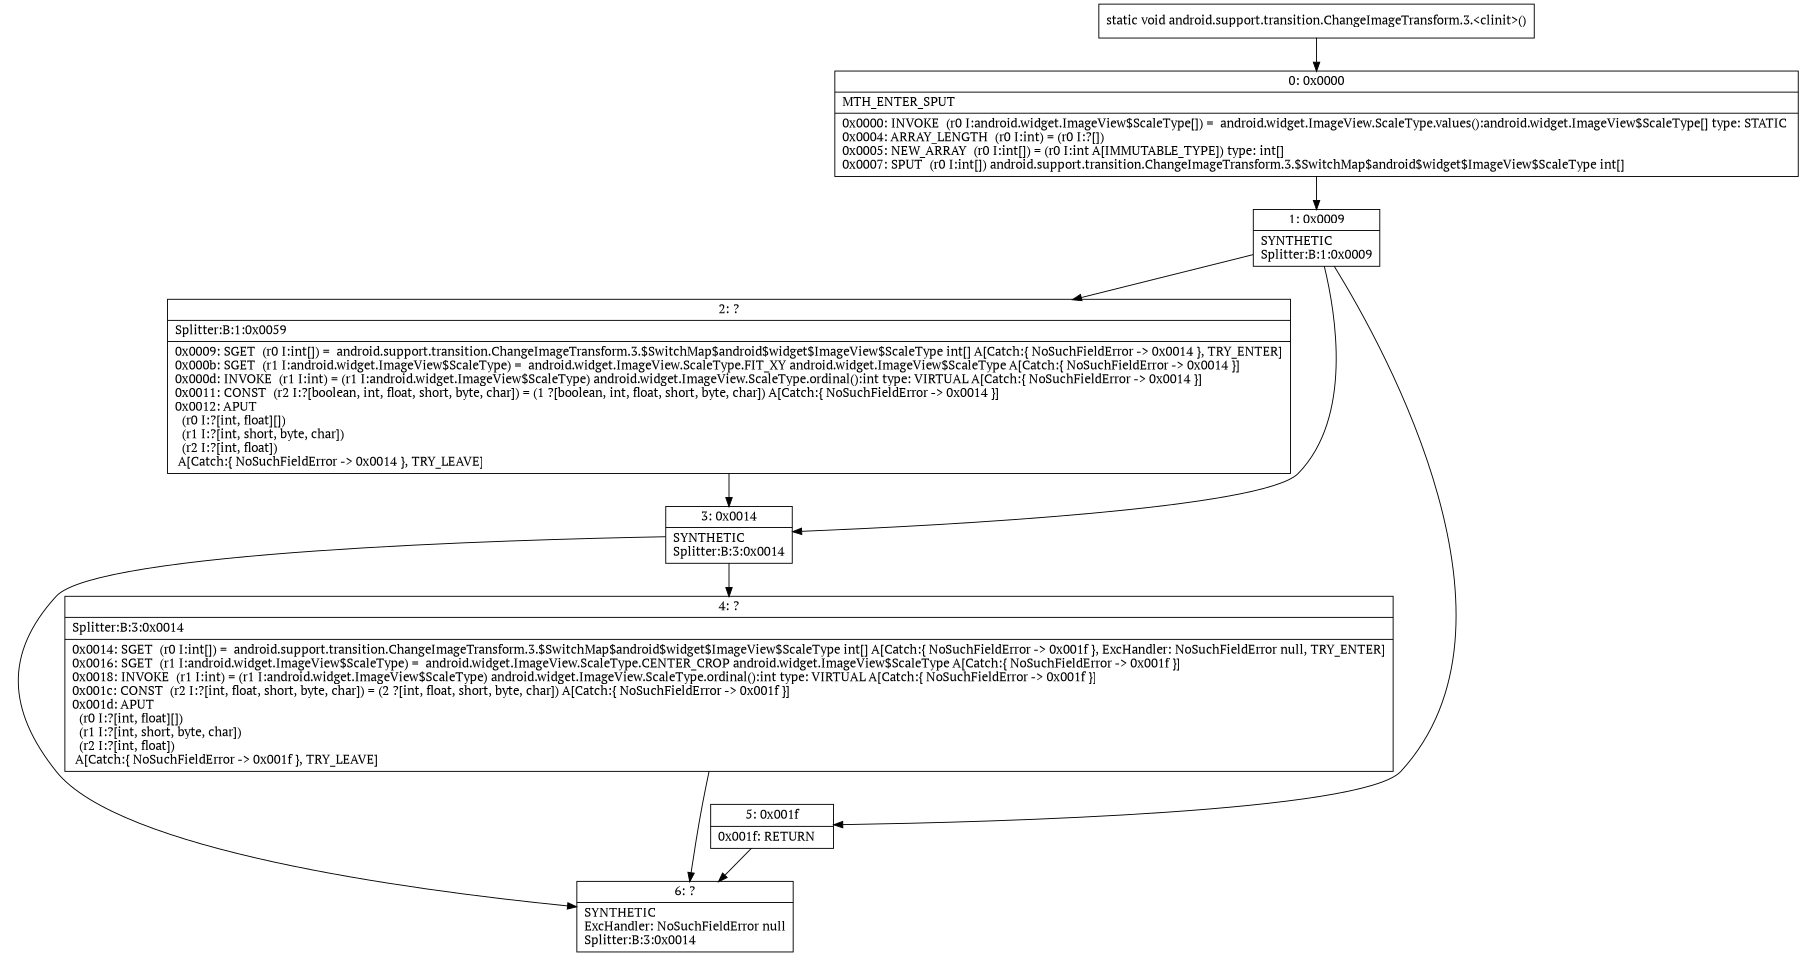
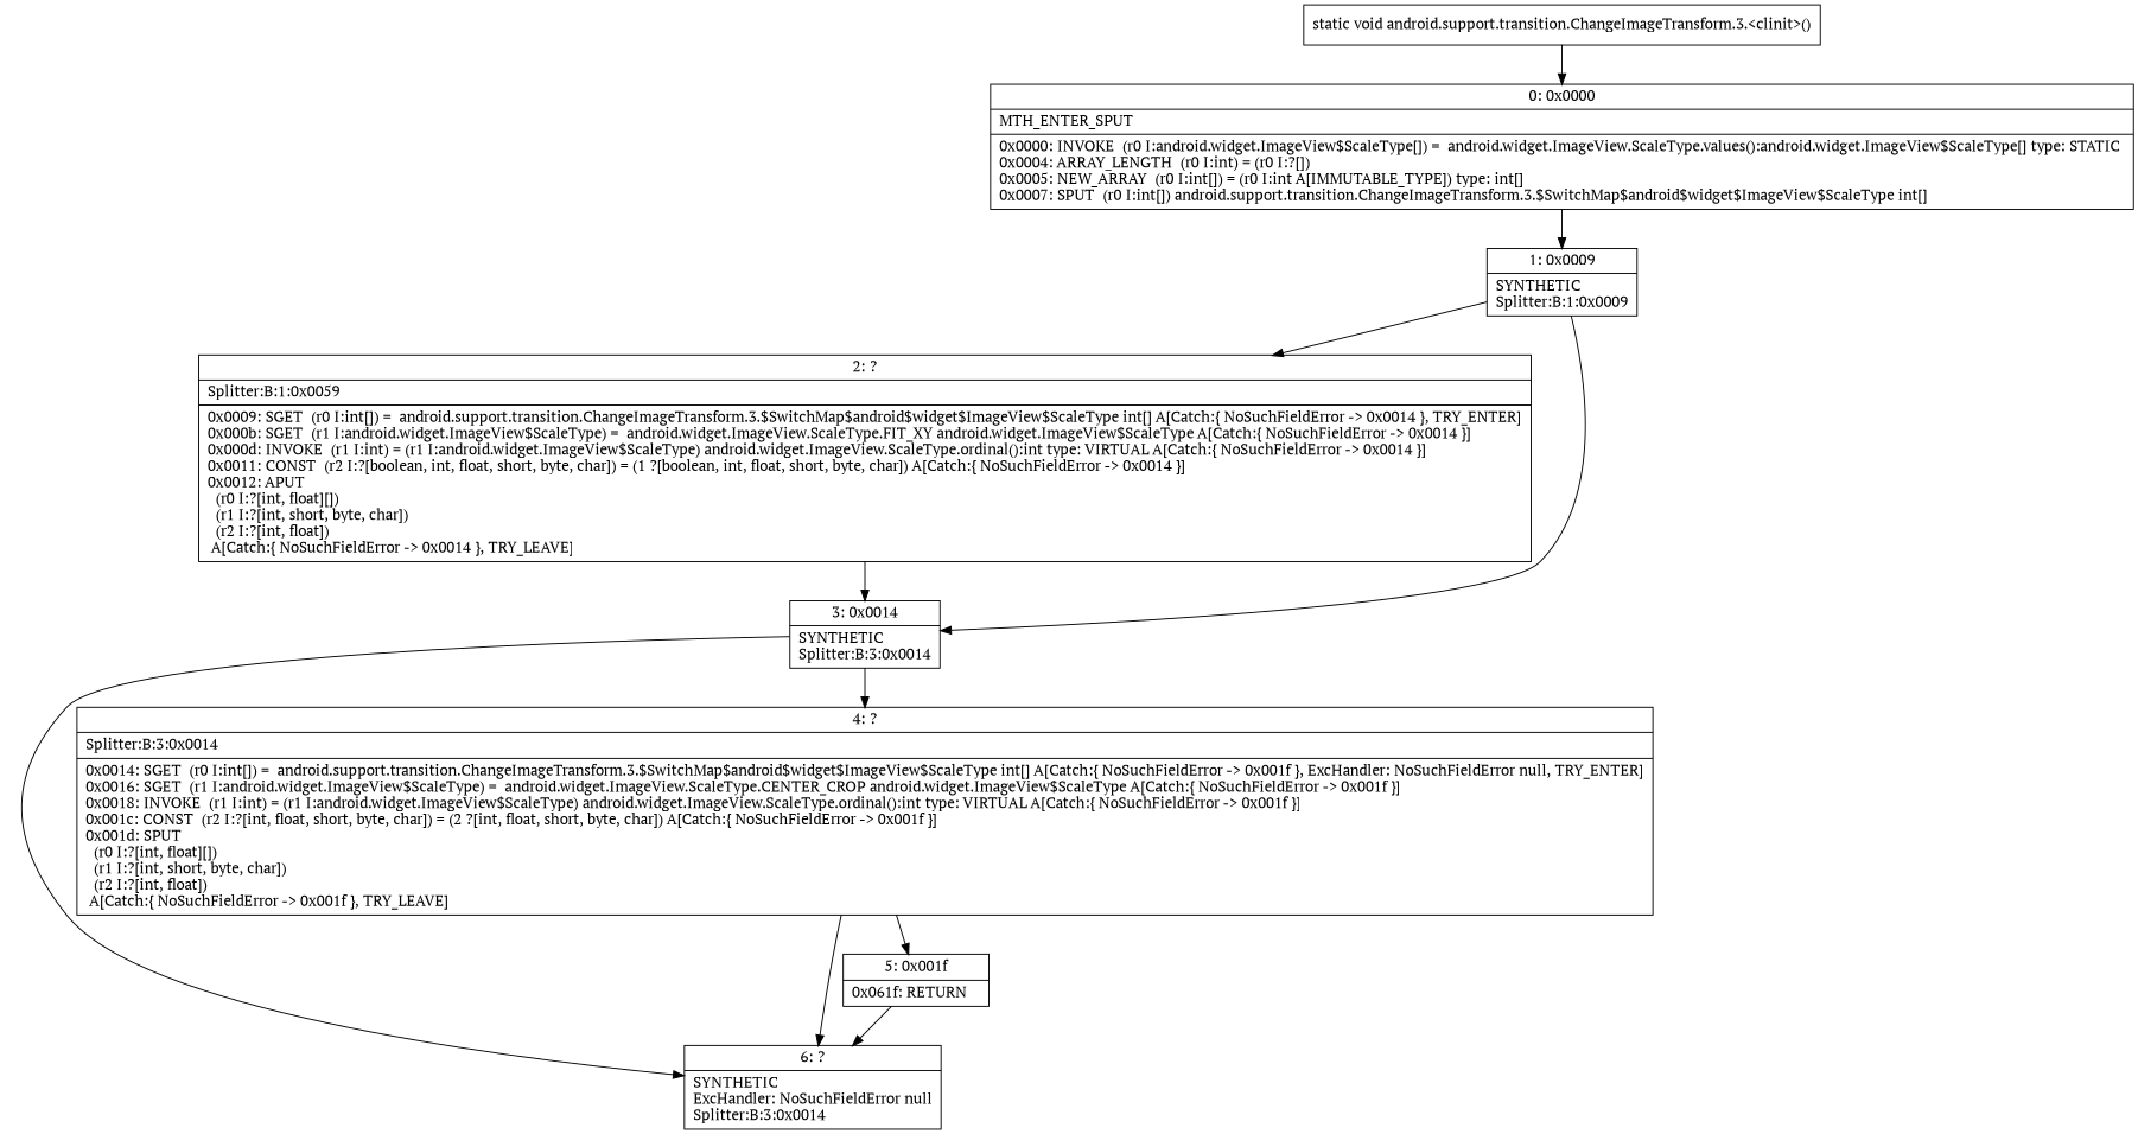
  digraph {
    fontname="PT Serif"
    node [fontname="PT Serif" shape=record]
    edge [fontname="PT Serif"]
    n1 [label="{0\:\ 0x0000|MTH_ENTER_SPUT\l|0x0000: INVOKE  (r0 I:android.widget.ImageView$ScaleType[]) =  android.widget.ImageView.ScaleType.values():android.widget.ImageView$ScaleType[] type: STATIC \l0x0004: ARRAY_LENGTH  (r0 I:int) = (r0 I:?[]) \l0x0005: NEW_ARRAY  (r0 I:int[]) = (r0 I:int A[IMMUTABLE_TYPE]) type: int[] \l0x0007: SPUT  (r0 I:int[]) android.support.transition.ChangeImageTransform.3.$SwitchMap$android$widget$ImageView$ScaleType int[] \l}"]
    n2 [label="{1\:\ 0x0009|SYNTHETIC\lSplitter:B:1:0x0009\l}"]
    n3 [label="{2\:\ ?|Splitter:B:1:0x0059\l|0x0009: SGET  (r0 I:int[]) =  android.support.transition.ChangeImageTransform.3.$SwitchMap$android$widget$ImageView$ScaleType int[] A[Catch:\{ NoSuchFieldError \-\> 0x0014 \}, TRY_ENTER]\l0x000b: SGET  (r1 I:android.widget.ImageView$ScaleType) =  android.widget.ImageView.ScaleType.FIT_XY android.widget.ImageView$ScaleType A[Catch:\{ NoSuchFieldError \-\> 0x0014 \}]\l0x000d: INVOKE  (r1 I:int) = (r1 I:android.widget.ImageView$ScaleType) android.widget.ImageView.ScaleType.ordinal():int type: VIRTUAL A[Catch:\{ NoSuchFieldError \-\> 0x0014 \}]\l0x0011: CONST  (r2 I:?[boolean, int, float, short, byte, char]) = (1 ?[boolean, int, float, short, byte, char]) A[Catch:\{ NoSuchFieldError \-\> 0x0014 \}]\l0x0012: APUT  \l  (r0 I:?[int, float][])\l  (r1 I:?[int, short, byte, char])\l  (r2 I:?[int, float])\l A[Catch:\{ NoSuchFieldError \-\> 0x0014 \}, TRY_LEAVE]\l}"]
    n4 [label="{3\:\ 0x0014|SYNTHETIC\lSplitter:B:3:0x0014\l}"]
-   n5 [label="{4\:\ ?|Splitter:B:3:0x0014\l|0x0014: SGET  (r0 I:int[]) =  android.support.transition.ChangeImageTransform.3.$SwitchMap$android$widget$ImageView$ScaleType int[] A[Catch:\{ NoSuchFieldError \-\> 0x001f \}, ExcHandler: NoSuchFieldError null, TRY_ENTER]\l0x0016: SGET  (r1 I:android.widget.ImageView$ScaleType) =  android.widget.ImageView.ScaleType.CENTER_CROP android.widget.ImageView$ScaleType A[Catch:\{ NoSuchFieldError \-\> 0x001f \}]\l0x0018: INVOKE  (r1 I:int) = (r1 I:android.widget.ImageView$ScaleType) android.widget.ImageView.ScaleType.ordinal():int type: VIRTUAL A[Catch:\{ NoSuchFieldError \-\> 0x001f \}]\l0x001c: CONST  (r2 I:?[int, float, short, byte, char]) = (2 ?[int, float, short, byte, char]) A[Catch:\{ NoSuchFieldError \-\> 0x001f \}]\l0x001d: APUT  \l  (r0 I:?[int, float][])\l  (r1 I:?[int, short, byte, char])\l  (r2 I:?[int, float])\l A[Catch:\{ NoSuchFieldError \-\> 0x001f \}, TRY_LEAVE]\l}"]
+   n5 [label="{4\:\ ?|Splitter:B:3:0x0014\l|0x0014: SGET  (r0 I:int[]) =  android.support.transition.ChangeImageTransform.3.$SwitchMap$android$widget$ImageView$ScaleType int[] A[Catch:\{ NoSuchFieldError \-\> 0x001f \}, ExcHandler: NoSuchFieldError null, TRY_ENTER]\l0x0016: SGET  (r1 I:android.widget.ImageView$ScaleType) =  android.widget.ImageView.ScaleType.CENTER_CROP android.widget.ImageView$ScaleType A[Catch:\{ NoSuchFieldError \-\> 0x001f \}]\l0x0018: INVOKE  (r1 I:int) = (r1 I:android.widget.ImageView$ScaleType) android.widget.ImageView.ScaleType.ordinal():int type: VIRTUAL A[Catch:\{ NoSuchFieldError \-\> 0x001f \}]\l0x001c: CONST  (r2 I:?[int, float, short, byte, char]) = (2 ?[int, float, short, byte, char]) A[Catch:\{ NoSuchFieldError \-\> 0x001f \}]\l0x001d: SPUT  \l  (r0 I:?[int, float][])\l  (r1 I:?[int, short, byte, char])\l  (r2 I:?[int, float])\l A[Catch:\{ NoSuchFieldError \-\> 0x001f \}, TRY_LEAVE]\l}"]
    n6 [label="{6\:\ ?|SYNTHETIC\lExcHandler: NoSuchFieldError null\lSplitter:B:3:0x0014\l}"]
-   n7 [label="{5\:\ 0x001f|0x001f: RETURN   \l}"]
+   n7 [label="{5\:\ 0x001f|0x061f: RETURN   \l}"]
    n8 [label="{static void android.support.transition.ChangeImageTransform.3.\<clinit\>() }"]
    n1 -> n2
    n2 -> n3
    n2 -> n4
    n3 -> n4
    n4 -> n5
    n4 -> n6
    n5 -> n6
-   n2 -> n7
+   n5 -> n7
    n7 -> n6
    n8 -> n1
  }
